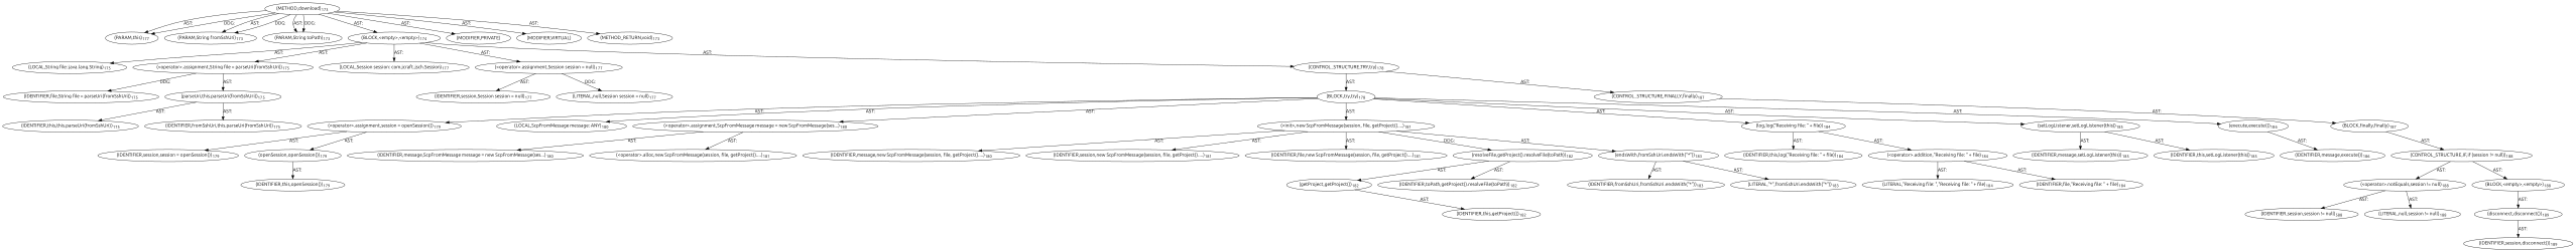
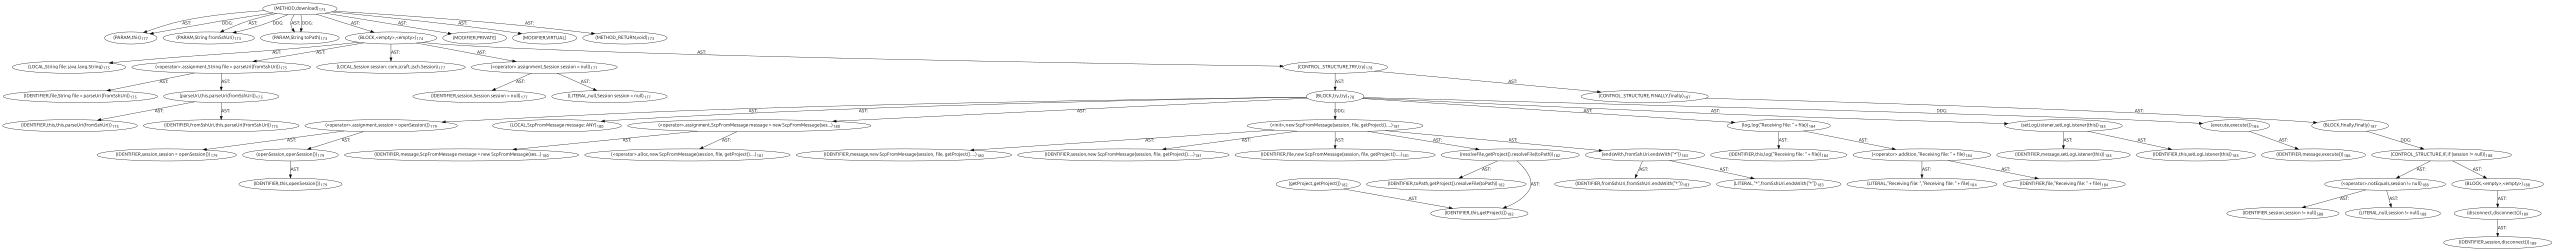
  digraph {
    fontname=Ubuntu
    node [fontname=Ubuntu]
    edge [fontname=Ubuntu]
    n1 [label=<(METHOD,download)<SUB>173</SUB>>]
    n2 [label=<(PARAM,this)<SUB>177</SUB>>]
    n3 [label=<(PARAM,String fromSshUri)<SUB>173</SUB>>]
    n4 [label=<(PARAM,String toPath)<SUB>173</SUB>>]
    n5 [label=<(BLOCK,&lt;empty&gt;,&lt;empty&gt;)<SUB>174</SUB>>]
    n6 [label=<(MODIFIER,PRIVATE)>]
    n7 [label=<(MODIFIER,VIRTUAL)>]
    n8 [label=<(METHOD_RETURN,void)<SUB>173</SUB>>]
    n9 [label=<(LOCAL,String file: java.lang.String)<SUB>175</SUB>>]
    n10 [label=<(&lt;operator&gt;.assignment,String file = parseUri(fromSshUri))<SUB>175</SUB>>]
    n11 [label=<(LOCAL,Session session: com.jcraft.jsch.Session)<SUB>177</SUB>>]
    n12 [label=<(&lt;operator&gt;.assignment,Session session = null)<SUB>177</SUB>>]
    n13 [label=<(CONTROL_STRUCTURE,TRY,try)<SUB>178</SUB>>]
    n14 [label=<(IDENTIFIER,file,String file = parseUri(fromSshUri))<SUB>175</SUB>>]
    n15 [label=<(parseUri,this.parseUri(fromSshUri))<SUB>175</SUB>>]
    n16 [label=<(IDENTIFIER,session,Session session = null)<SUB>177</SUB>>]
    n17 [label=<(LITERAL,null,Session session = null)<SUB>177</SUB>>]
    n18 [label=<(BLOCK,try,try)<SUB>178</SUB>>]
    n19 [label=<(CONTROL_STRUCTURE,FINALLY,finally)<SUB>187</SUB>>]
    n20 [label=<(IDENTIFIER,this,this.parseUri(fromSshUri))<SUB>175</SUB>>]
    n21 [label=<(IDENTIFIER,fromSshUri,this.parseUri(fromSshUri))<SUB>175</SUB>>]
    n22 [label=<(&lt;operator&gt;.assignment,session = openSession())<SUB>179</SUB>>]
    n23 [label=<(LOCAL,ScpFromMessage message: ANY)<SUB>180</SUB>>]
    n24 [label=<(&lt;operator&gt;.assignment,ScpFromMessage message = new ScpFromMessage(ses...)<SUB>180</SUB>>]
    n25 [label=<(&lt;init&gt;,new ScpFromMessage(session, file, getProject()....)<SUB>181</SUB>>]
    n26 [label=<(log,log(&quot;Receiving file: &quot; + file))<SUB>184</SUB>>]
    n27 [label=<(setLogListener,setLogListener(this))<SUB>185</SUB>>]
    n28 [label=<(execute,execute())<SUB>186</SUB>>]
    n29 [label=<(BLOCK,finally,finally)<SUB>187</SUB>>]
    n30 [label=<(IDENTIFIER,session,session = openSession())<SUB>179</SUB>>]
    n31 [label=<(openSession,openSession())<SUB>179</SUB>>]
    n32 [label=<(IDENTIFIER,message,ScpFromMessage message = new ScpFromMessage(ses...)<SUB>180</SUB>>]
    n33 [label=<(&lt;operator&gt;.alloc,new ScpFromMessage(session, file, getProject()....)<SUB>181</SUB>>]
    n34 [label=<(IDENTIFIER,message,new ScpFromMessage(session, file, getProject()....)<SUB>180</SUB>>]
    n35 [label=<(IDENTIFIER,session,new ScpFromMessage(session, file, getProject()....)<SUB>181</SUB>>]
    n36 [label=<(IDENTIFIER,file,new ScpFromMessage(session, file, getProject()....)<SUB>181</SUB>>]
    n37 [label=<(resolveFile,getProject().resolveFile(toPath))<SUB>182</SUB>>]
    n38 [label=<(endsWith,fromSshUri.endsWith(&quot;*&quot;))<SUB>183</SUB>>]
    n39 [label=<(IDENTIFIER,this,log(&quot;Receiving file: &quot; + file))<SUB>184</SUB>>]
    n40 [label=<(&lt;operator&gt;.addition,&quot;Receiving file: &quot; + file)<SUB>184</SUB>>]
    n41 [label=<(IDENTIFIER,message,setLogListener(this))<SUB>185</SUB>>]
    n42 [label=<(IDENTIFIER,this,setLogListener(this))<SUB>185</SUB>>]
    n43 [label=<(IDENTIFIER,message,execute())<SUB>186</SUB>>]
    n44 [label=<(IDENTIFIER,this,openSession())<SUB>179</SUB>>]
    n45 [label=<(getProject,getProject())<SUB>182</SUB>>]
    n46 [label=<(IDENTIFIER,toPath,getProject().resolveFile(toPath))<SUB>182</SUB>>]
    n47 [label=<(IDENTIFIER,fromSshUri,fromSshUri.endsWith(&quot;*&quot;))<SUB>183</SUB>>]
    n48 [label=<(LITERAL,&quot;*&quot;,fromSshUri.endsWith(&quot;*&quot;))<SUB>183</SUB>>]
    n49 [label=<(IDENTIFIER,this,getProject())<SUB>182</SUB>>]
    n50 [label=<(LITERAL,&quot;Receiving file: &quot;,&quot;Receiving file: &quot; + file)<SUB>184</SUB>>]
    n51 [label=<(IDENTIFIER,file,&quot;Receiving file: &quot; + file)<SUB>184</SUB>>]
    n52 [label=<(CONTROL_STRUCTURE,IF,if (session != null))<SUB>188</SUB>>]
    n53 [label=<(&lt;operator&gt;.notEquals,session != null)<SUB>188</SUB>>]
    n54 [label=<(BLOCK,&lt;empty&gt;,&lt;empty&gt;)<SUB>188</SUB>>]
    n55 [label=<(IDENTIFIER,session,session != null)<SUB>588</SUB>>]
    n56 [label=<(LITERAL,null,session != null)<SUB>188</SUB>>]
    n57 [label=<(disconnect,disconnect())<SUB>189</SUB>>]
    n58 [label=<(IDENTIFIER,session,disconnect())<SUB>189</SUB>>]
    n1 -> n2 [label="AST: "]
    n1 -> n2 [label="DDG: "]
    n1 -> n3 [label="AST: "]
    n1 -> n3 [label="DDG: "]
    n1 -> n4 [label="AST: "]
    n1 -> n4 [label="DDG: "]
    n1 -> n5 [label="AST: "]
    n1 -> n6 [label="AST: "]
    n1 -> n7 [label="AST: "]
    n1 -> n8 [label="AST: "]
    n5 -> n9 [label="AST: "]
    n5 -> n10 [label="AST: "]
    n5 -> n11 [label="AST: "]
    n5 -> n12 [label="AST: "]
    n5 -> n13 [label="AST: "]
-   n10 -> n14 [label="DDG: "]
+   n10 -> n14 [label="AST: "]
    n10 -> n15 [label="AST: "]
    n12 -> n16 [label="AST: "]
-   n12 -> n17 [label="DDG: "]
+   n12 -> n17 [label="AST: "]
    n13 -> n18 [label="AST: "]
    n13 -> n19 [label="AST: "]
    n15 -> n20 [label="AST: "]
    n15 -> n21 [label="AST: "]
    n18 -> n22 [label="AST: "]
    n18 -> n23 [label="AST: "]
    n18 -> n24 [label="AST: "]
-   n18 -> n25 [label="AST: "]
+   n18 -> n25 [label="DDG: "]
    n18 -> n26 [label="AST: "]
    n18 -> n27 [label="AST: "]
-   n18 -> n28 [label="AST: "]
+   n18 -> n28 [label="DDG: "]
    n19 -> n29 [label="AST: "]
    n22 -> n30 [label="AST: "]
    n22 -> n31 [label="AST: "]
    n24 -> n32 [label="AST: "]
    n24 -> n33 [label="AST: "]
    n25 -> n34 [label="AST: "]
    n25 -> n35 [label="AST: "]
    n25 -> n36 [label="AST: "]
-   n25 -> n37 [label="DDG: "]
+   n25 -> n37 [label="AST: "]
    n25 -> n38 [label="AST: "]
    n26 -> n39 [label="AST: "]
    n26 -> n40 [label="AST: "]
    n27 -> n41 [label="AST: "]
    n27 -> n42 [label="AST: "]
    n28 -> n43 [label="AST: "]
-   n29 -> n52 [label="AST: "]
+   n29 -> n52 [label="DDG: "]
    n31 -> n44 [label="AST: "]
-   n37 -> n45 [label="AST: "]
+   n37 -> n49 [label="AST: "]
    n37 -> n46 [label="AST: "]
    n38 -> n47 [label="AST: "]
    n38 -> n48 [label="AST: "]
    n40 -> n50 [label="AST: "]
    n40 -> n51 [label="AST: "]
    n45 -> n49 [label="AST: "]
    n52 -> n53 [label="AST: "]
    n52 -> n54 [label="AST: "]
    n53 -> n55 [label="AST: "]
    n53 -> n56 [label="AST: "]
    n54 -> n57 [label="AST: "]
    n57 -> n58 [label="AST: "]
  }
